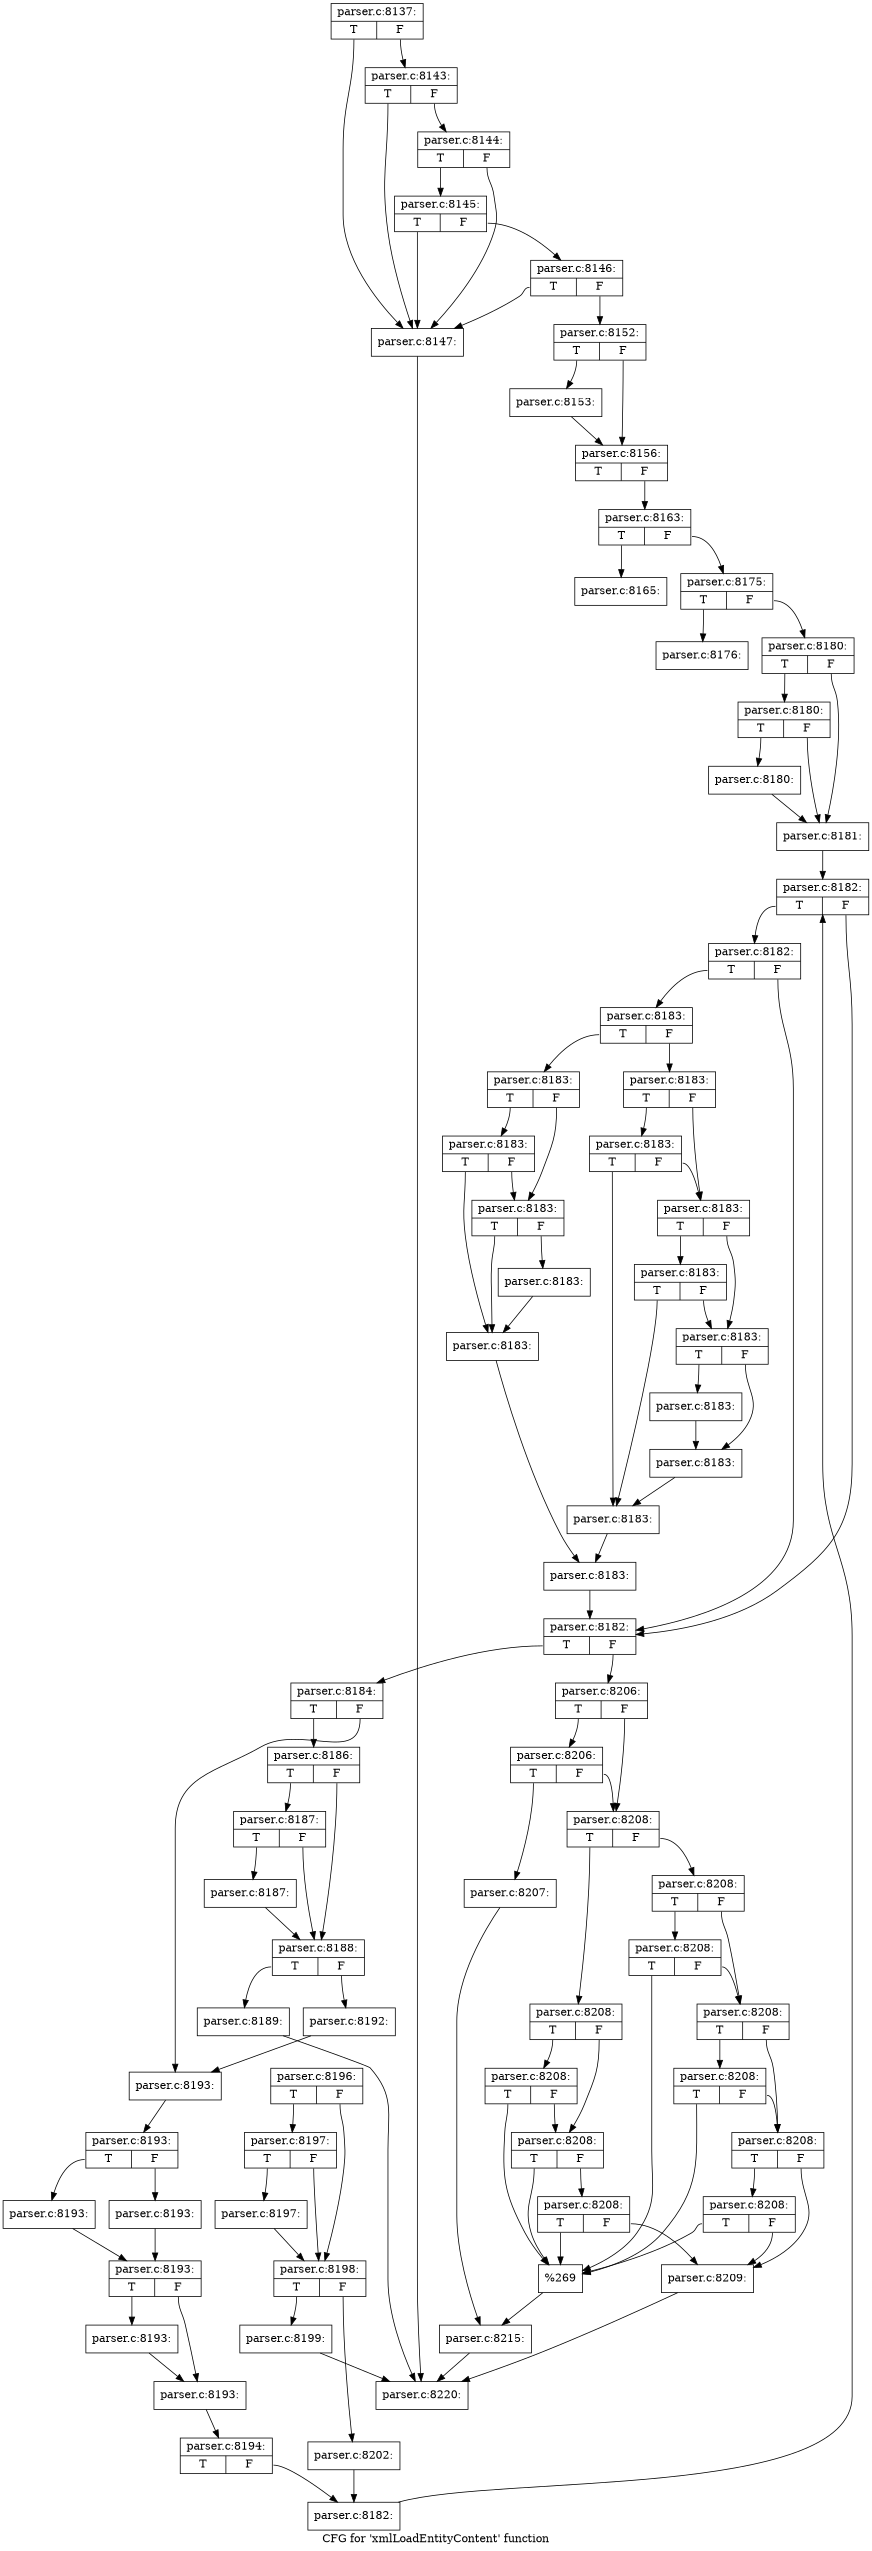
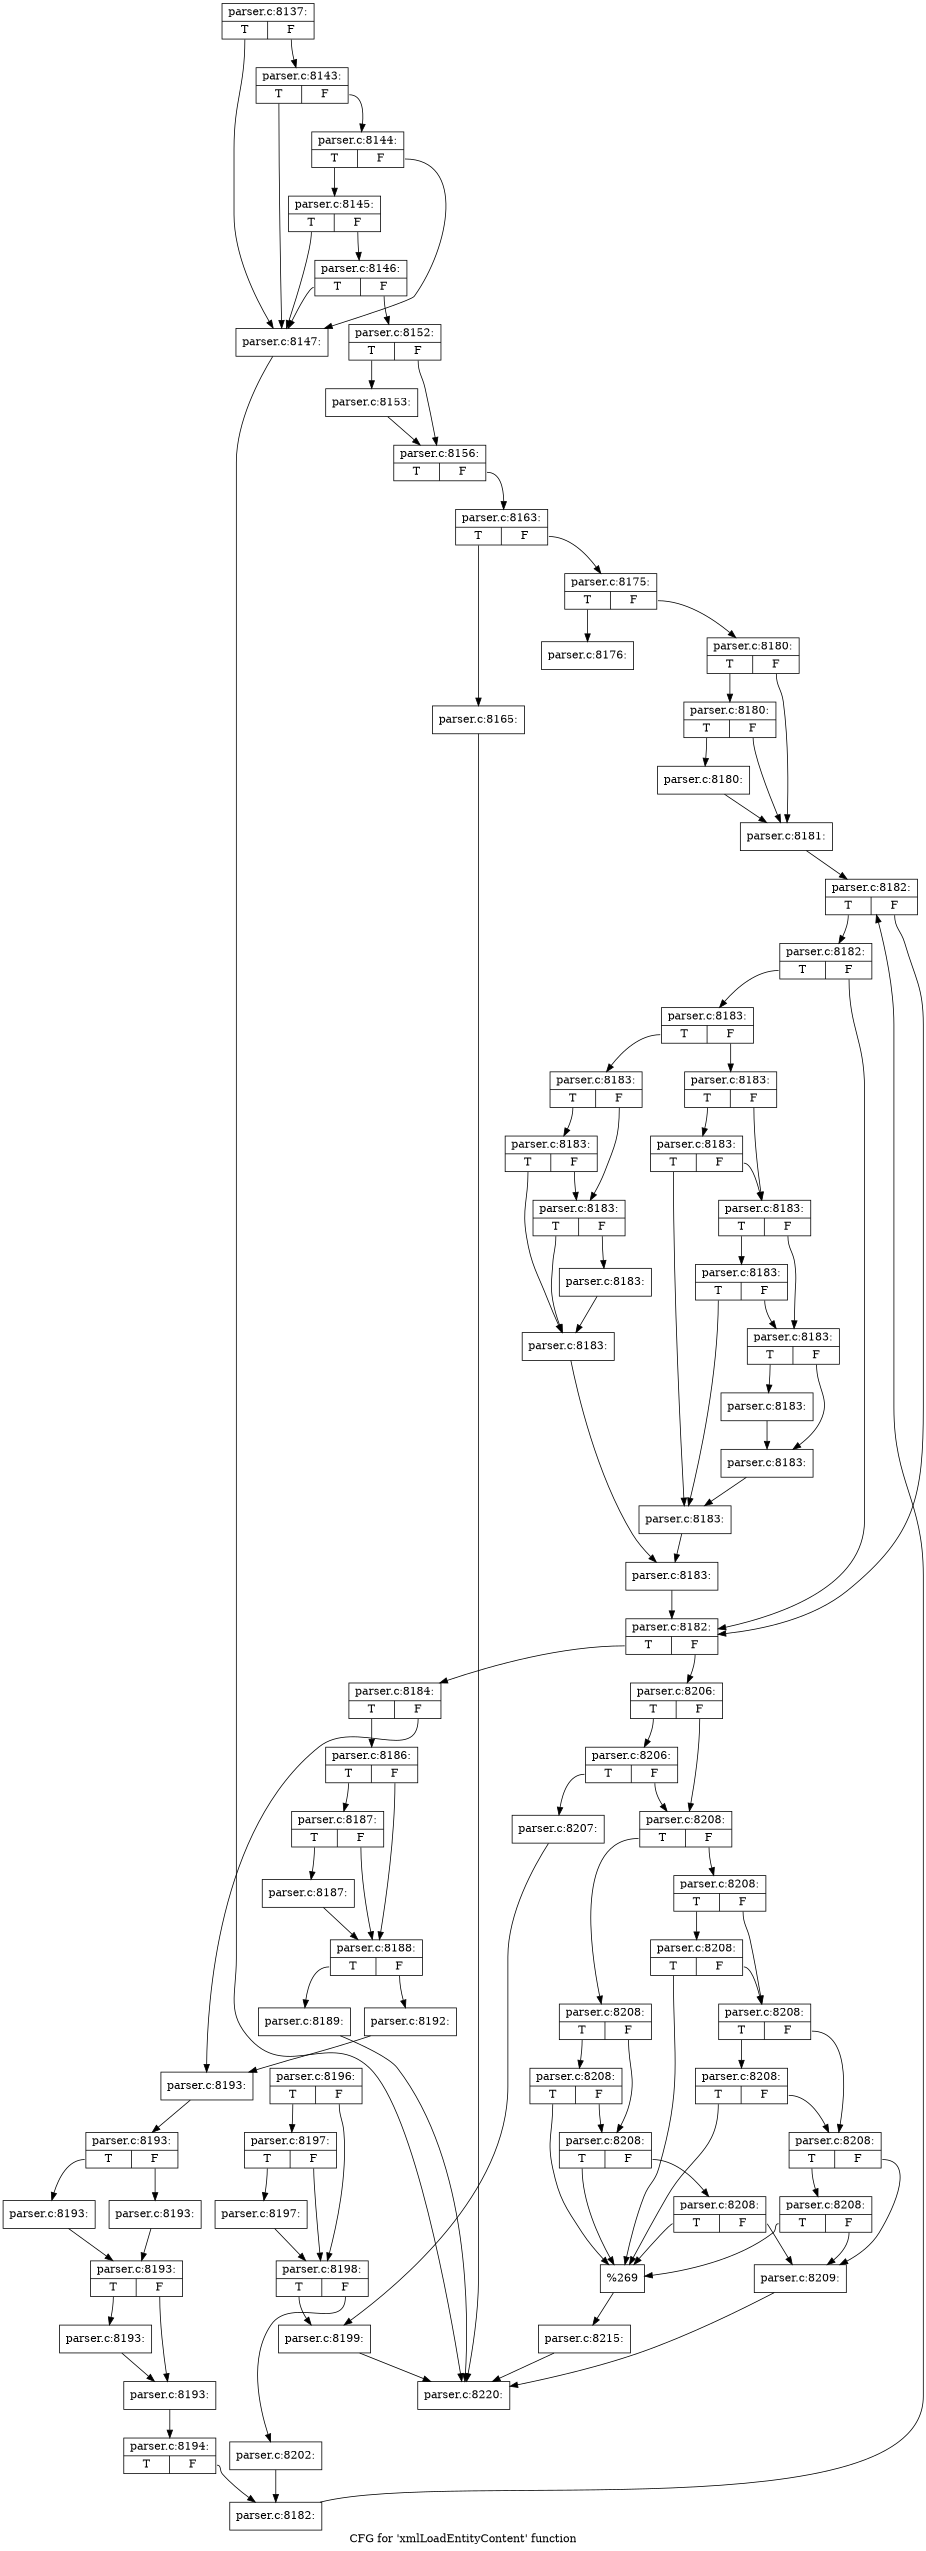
  digraph {
    label="CFG for 'xmlLoadEntityContent' function"
    node [shape=record]
    edge [tailport=s0]
    n1 [label="{parser.c:8137:|{<s0>T|<s1>F}}"]
    n2 [label="{parser.c:8147:}"]
    n3 [label="{parser.c:8143:|{<s0>T|<s1>F}}"]
    n4 [label="{parser.c:8220:}"]
    n5 [label="{parser.c:8144:|{<s0>T|<s1>F}}"]
    n6 [label="{parser.c:8145:|{<s0>T|<s1>F}}"]
    n7 [label="{parser.c:8146:|{<s0>T|<s1>F}}"]
    n8 [label="{parser.c:8152:|{<s0>T|<s1>F}}"]
    n9 [label="{parser.c:8153:}"]
    n10 [label="{parser.c:8156:|{<s0>T|<s1>F}}"]
    n11 [label="{parser.c:8163:|{<s0>T|<s1>F}}"]
    n12 [label="{parser.c:8165:}"]
    n13 [label="{parser.c:8175:|{<s0>T|<s1>F}}"]
    n14 [label="{parser.c:8176:}"]
    n15 [label="{parser.c:8180:|{<s0>T|<s1>F}}"]
    n16 [label="{parser.c:8180:|{<s0>T|<s1>F}}"]
    n17 [label="{parser.c:8181:}"]
    n18 [label="{parser.c:8180:}"]
    n19 [label="{parser.c:8182:|{<s0>T|<s1>F}}"]
    n20 [label="{parser.c:8182:|{<s0>T|<s1>F}}"]
    n21 [label="{parser.c:8182:|{<s0>T|<s1>F}}"]
    n22 [label="{parser.c:8183:|{<s0>T|<s1>F}}"]
    n23 [label="{parser.c:8184:|{<s0>T|<s1>F}}"]
    n24 [label="{parser.c:8206:|{<s0>T|<s1>F}}"]
    n25 [label="{parser.c:8183:|{<s0>T|<s1>F}}"]
    n26 [label="{parser.c:8183:|{<s0>T|<s1>F}}"]
    n27 [label="{parser.c:8186:|{<s0>T|<s1>F}}"]
    n28 [label="{parser.c:8193:}"]
    n29 [label="{parser.c:8206:|{<s0>T|<s1>F}}"]
    n30 [label="{parser.c:8208:|{<s0>T|<s1>F}}"]
    n31 [label="{parser.c:8183:|{<s0>T|<s1>F}}"]
    n32 [label="{parser.c:8183:|{<s0>T|<s1>F}}"]
    n33 [label="{parser.c:8183:|{<s0>T|<s1>F}}"]
    n34 [label="{parser.c:8183:|{<s0>T|<s1>F}}"]
    n35 [label="{parser.c:8183:}"]
    n36 [label="{parser.c:8183:}"]
    n37 [label="{parser.c:8183:}"]
    n38 [label="{parser.c:8183:|{<s0>T|<s1>F}}"]
    n39 [label="{parser.c:8183:|{<s0>T|<s1>F}}"]
    n40 [label="{parser.c:8183:}"]
    n41 [label="{parser.c:8183:}"]
    n42 [label="{parser.c:8183:}"]
    n43 [label="{parser.c:8187:|{<s0>T|<s1>F}}"]
    n44 [label="{parser.c:8188:|{<s0>T|<s1>F}}"]
    n45 [label="{parser.c:8193:|{<s0>T|<s1>F}}"]
    n46 [label="{parser.c:8207:}"]
    n47 [label="{parser.c:8208:|{<s0>T|<s1>F}}"]
    n48 [label="{parser.c:8208:|{<s0>T|<s1>F}}"]
    n49 [label="{parser.c:8187:}"]
    n50 [label="{parser.c:8189:}"]
    n51 [label="{parser.c:8192:}"]
    n52 [label="{parser.c:8193:}"]
    n53 [label="{parser.c:8193:}"]
    n54 [label="{parser.c:8193:|{<s0>T|<s1>F}}"]
    n55 [label="{parser.c:8193:}"]
    n56 [label="{parser.c:8193:}"]
    n57 [label="{parser.c:8194:|{<s0>T|<s1>F}}"]
    n58 [label="{parser.c:8182:}"]
    n59 [label="{parser.c:8196:|{<s0>T|<s1>F}}"]
    n60 [label="{parser.c:8197:|{<s0>T|<s1>F}}"]
    n61 [label="{parser.c:8198:|{<s0>T|<s1>F}}"]
    n62 [label="{parser.c:8197:}"]
    n63 [label="{parser.c:8199:}"]
    n64 [label="{parser.c:8202:}"]
    n65 [label="{parser.c:8215:}"]
    n66 [label="{parser.c:8208:|{<s0>T|<s1>F}}"]
    n67 [label="{parser.c:8208:|{<s0>T|<s1>F}}"]
    n68 [label="{parser.c:8208:|{<s0>T|<s1>F}}"]
    n69 [label="{parser.c:8208:|{<s0>T|<s1>F}}"]
    n70 [label="{%269}"]
    n71 [label="{parser.c:8208:|{<s0>T|<s1>F}}"]
    n72 [label="{parser.c:8208:|{<s0>T|<s1>F}}"]
    n73 [label="{parser.c:8208:|{<s0>T|<s1>F}}"]
    n74 [label="{parser.c:8209:}"]
    n75 [label="{parser.c:8208:|{<s0>T|<s1>F}}"]
    n1 -> n2
    n1 -> n3 [tailport=s1]
    n2 -> n4
    n3 -> n2
    n3 -> n5 [tailport=s1]
    n5 -> n2 [tailport=s1]
    n5 -> n6
    n6 -> n2
    n6 -> n7 [tailport=s1]
    n7 -> n2
    n7 -> n8 [tailport=s1]
    n8 -> n9
    n8 -> n10 [tailport=s1]
    n9 -> n10
    n10 -> n11 [tailport=s1]
    n11 -> n12
    n11 -> n13 [tailport=s1]
+   n12 -> n4
    n13 -> n14
    n13 -> n15 [tailport=s1]
    n15 -> n16
    n15 -> n17 [tailport=s1]
    n16 -> n17 [tailport=s1]
    n16 -> n18
    n17 -> n19
    n18 -> n17
    n19 -> n20
    n19 -> n21 [tailport=s1]
    n20 -> n21 [tailport=s1]
    n20 -> n22
    n21 -> n23
    n21 -> n24 [tailport=s1]
    n22 -> n25
    n22 -> n26 [tailport=s1]
    n23 -> n27
    n23 -> n28 [tailport=s1]
    n24 -> n29
    n24 -> n30 [tailport=s1]
    n25 -> n31
    n25 -> n32 [tailport=s1]
    n26 -> n33
    n26 -> n34 [tailport=s1]
    n27 -> n43
    n27 -> n44 [tailport=s1]
    n28 -> n45
    n29 -> n30 [tailport=s1]
    n29 -> n46
    n30 -> n47
    n30 -> n48 [tailport=s1]
    n31 -> n32 [tailport=s1]
    n31 -> n35
    n32 -> n35
    n32 -> n36 [tailport=s1]
    n33 -> n34 [tailport=s1]
    n33 -> n37
    n34 -> n38
    n34 -> n39 [tailport=s1]
    n35 -> n40
    n36 -> n35
    n37 -> n40
    n38 -> n37
    n38 -> n39 [tailport=s1]
    n39 -> n41
    n39 -> n42 [tailport=s1]
    n40 -> n21
    n41 -> n42
    n42 -> n37
    n43 -> n44 [tailport=s1]
    n43 -> n49
    n44 -> n50
    n44 -> n51 [tailport=s1]
    n45 -> n52
    n45 -> n53 [tailport=s1]
-   n46 -> n65
+   n46 -> n63
    n47 -> n66
    n47 -> n67 [tailport=s1]
    n48 -> n68
    n48 -> n69 [tailport=s1]
    n49 -> n44
    n50 -> n4
    n51 -> n28
    n52 -> n54
    n53 -> n54
    n54 -> n55
    n54 -> n56 [tailport=s1]
    n55 -> n56
    n56 -> n57
    n57 -> n58 [tailport=s1]
    n58 -> n19
    n59 -> n60
    n59 -> n61 [tailport=s1]
    n60 -> n61 [tailport=s1]
    n60 -> n62
    n61 -> n63
    n61 -> n64 [tailport=s1]
    n62 -> n61
    n63 -> n4
    n64 -> n58
    n65 -> n4
    n66 -> n67 [tailport=s1]
    n66 -> n70
    n67 -> n70
    n67 -> n71 [tailport=s1]
    n68 -> n69 [tailport=s1]
    n68 -> n70
    n69 -> n72
    n69 -> n73 [tailport=s1]
    n70 -> n65
    n71 -> n70
    n71 -> n74 [tailport=s1]
    n72 -> n70
    n72 -> n73 [tailport=s1]
    n73 -> n74 [tailport=s1]
    n73 -> n75
    n74 -> n4
    n75 -> n70
    n75 -> n74 [tailport=s1]
  }
